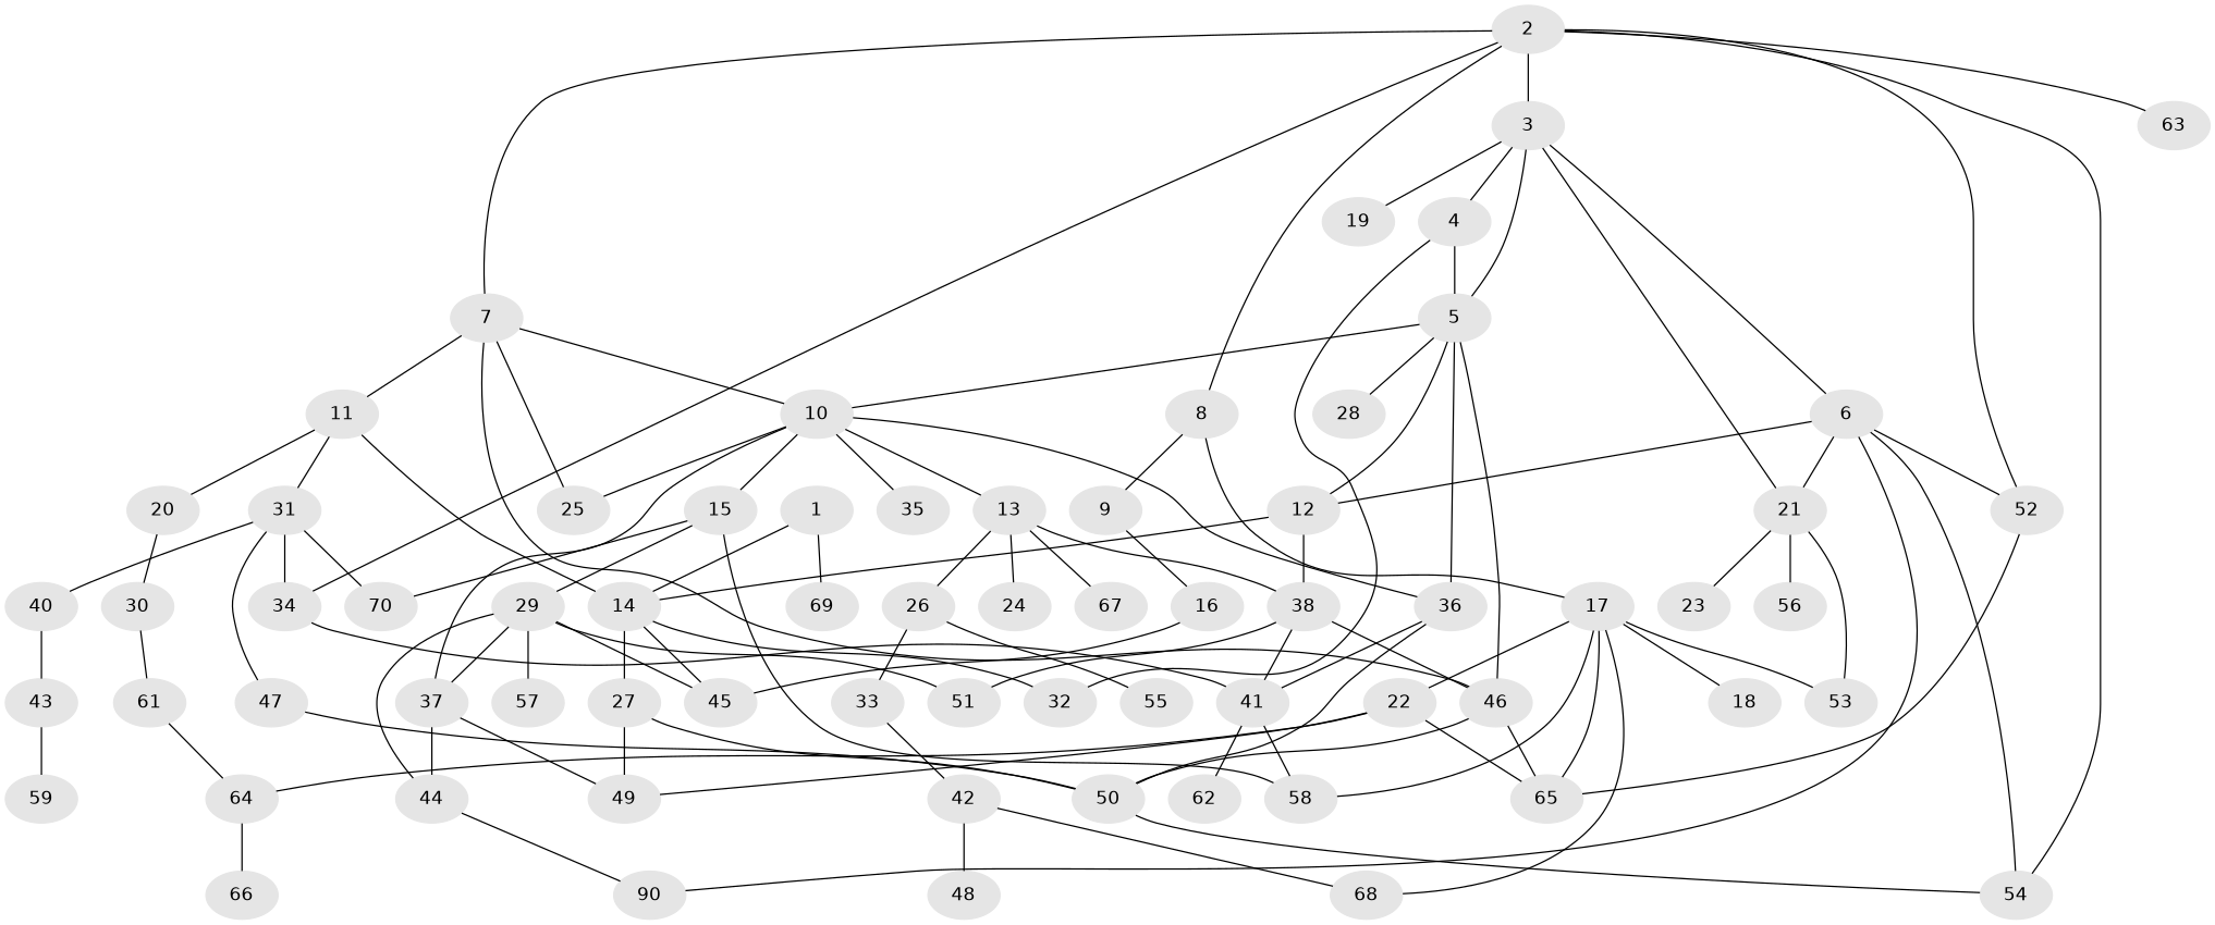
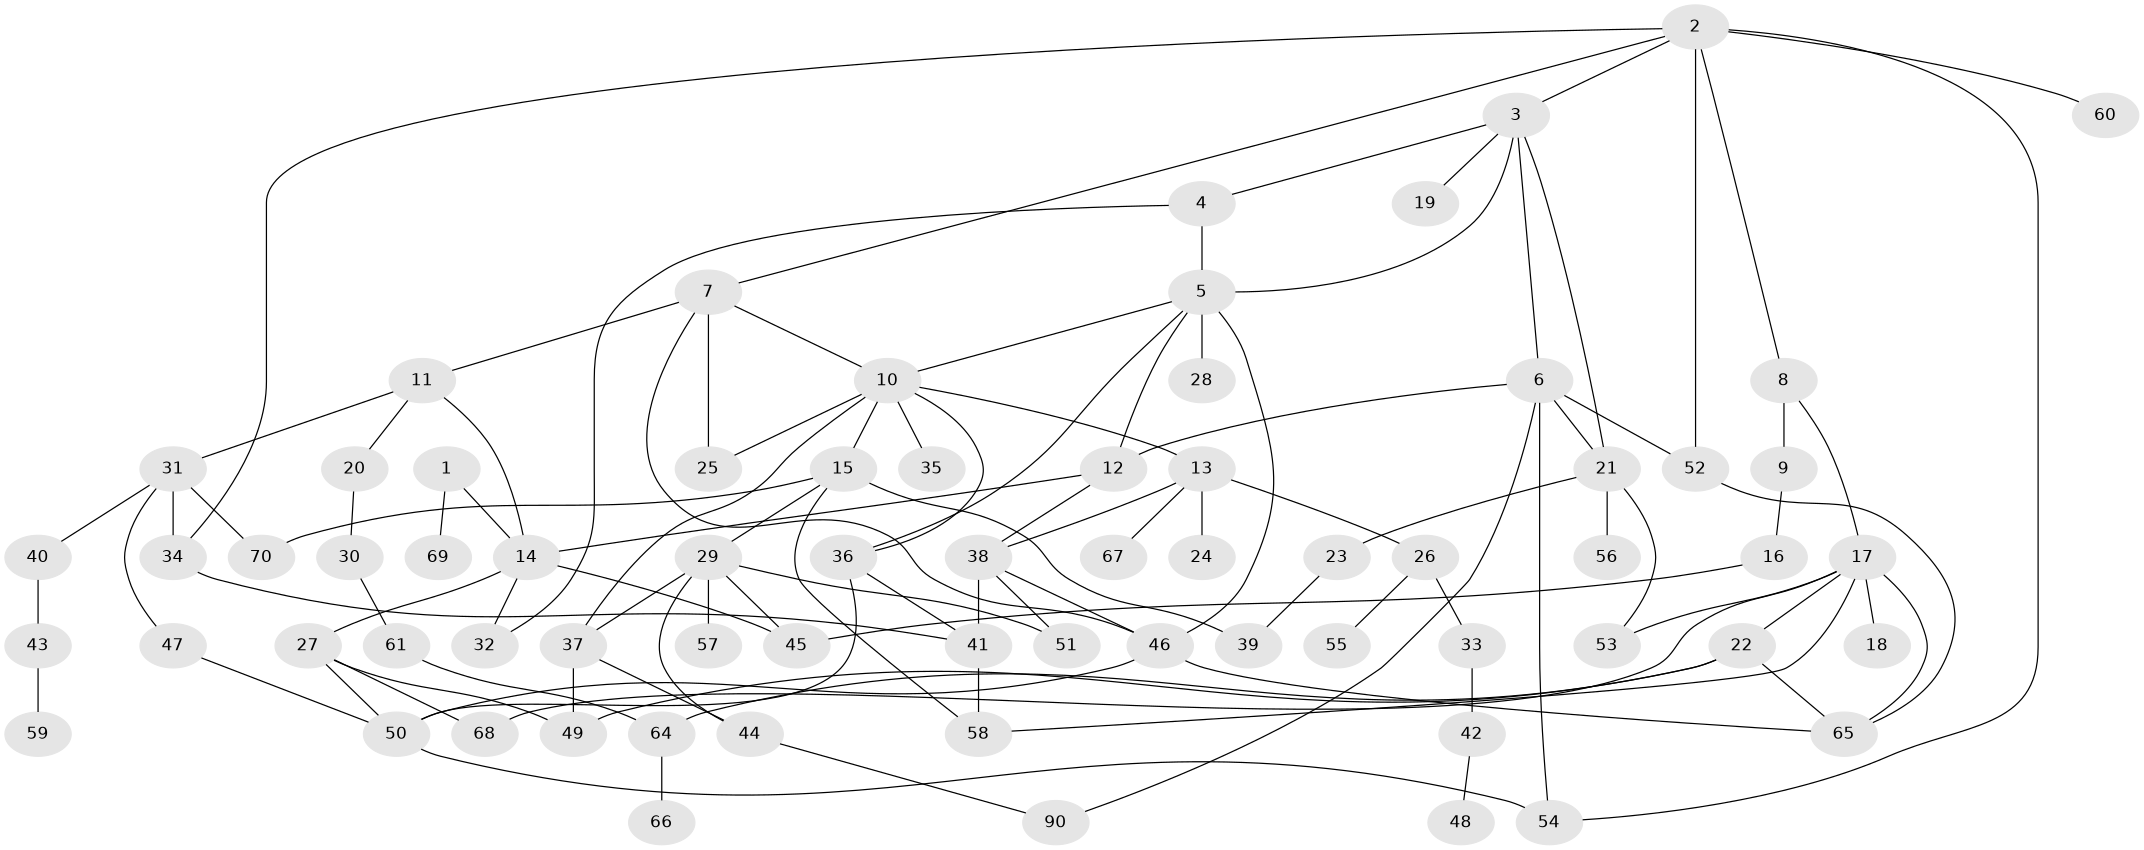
  graph {
    fontname="DejaVu Sans"
    node [color=gray90 fontname="DejaVu Sans" style=filled]
    edge [fontname="DejaVu Sans" weight=1.0]
    1
    14
    69
    2
    3
    7
    8
    34
    52
    54
-   63
+   63 [label=60]
    32
    27
    45
    4
    5
    6
    19
    21
    10
    46
    11
    25
    9
    17
    41
    65
    12
    28
    36
    n31 [label=90]
    53
    23
    56
    13
    15
    35
    37
    38
    50
    20
    31
    16
    58
    18
    22
    68
    24
    26
    67
    29
+   39
    70
    49
    44
    30
    40
    47
    51
    33
    55
    57
    64
    61
    66
    42
    43
    48
-   62
    59
    1 -- 14
    1 -- 69
    14 -- 32
    14 -- 27
    14 -- 45
    2 -- 3
    2 -- 7
    2 -- 8
    2 -- 34
    2 -- 52
    2 -- 54
    2 -- 63
    3 -- 4
    3 -- 5
    3 -- 6
    3 -- 19
    3 -- 21
    7 -- 10
    7 -- 46
    7 -- 11
    7 -- 25 [weight=2.0]
    8 -- 9
    8 -- 17
    34 -- 41
    52 -- 65
    27 -- 50
    27 -- 49
    4 -- 32
    4 -- 5
    5 -- 10
    5 -- 46 [weight=3.0]
    5 -- 12
    5 -- 28 [weight=3.0]
    5 -- 36
    6 -- 52
    6 -- 54
    6 -- 21
    6 -- 12
    6 -- n31
    21 -- 53
    21 -- 23
    21 -- 56 [weight=2.0]
    10 -- 25
    10 -- 36
    10 -- 13
    10 -- 15
    10 -- 35
    10 -- 37
    46 -- 65
    46 -- 50
    11 -- 14
    11 -- 20
    11 -- 31
    9 -- 16 [weight=3.0]
    17 -- 65
    17 -- 53
    17 -- 58
    17 -- 18 [weight=2.0]
    17 -- 22
    17 -- 68
    41 -- 58 [weight=2.0]
-   41 -- 62
    12 -- 14
    12 -- 38
    36 -- 41 [weight=2.0]
    36 -- 50
+   23 -- 39
    13 -- 38
    13 -- 24
    13 -- 26
    13 -- 67
    15 -- 58
    15 -- 29
+   15 -- 39
    15 -- 70
    37 -- 49
    37 -- 44
    38 -- 46
    38 -- 41
    38 -- 51
    50 -- 54
    20 -- 30
    31 -- 34
    31 -- 70
    31 -- 40
    31 -- 47
    16 -- 45
    22 -- 65
    22 -- 49
    22 -- 64
    26 -- 33
    26 -- 55
    29 -- 45
    29 -- 37
    29 -- 44
    29 -- 51
    29 -- 57
    44 -- n31
    30 -- 61
    40 -- 43
    47 -- 50
    33 -- 42
    64 -- 66
    61 -- 64
-   42 -- 68
+   27 -- 68
    42 -- 48
    43 -- 59
  }
